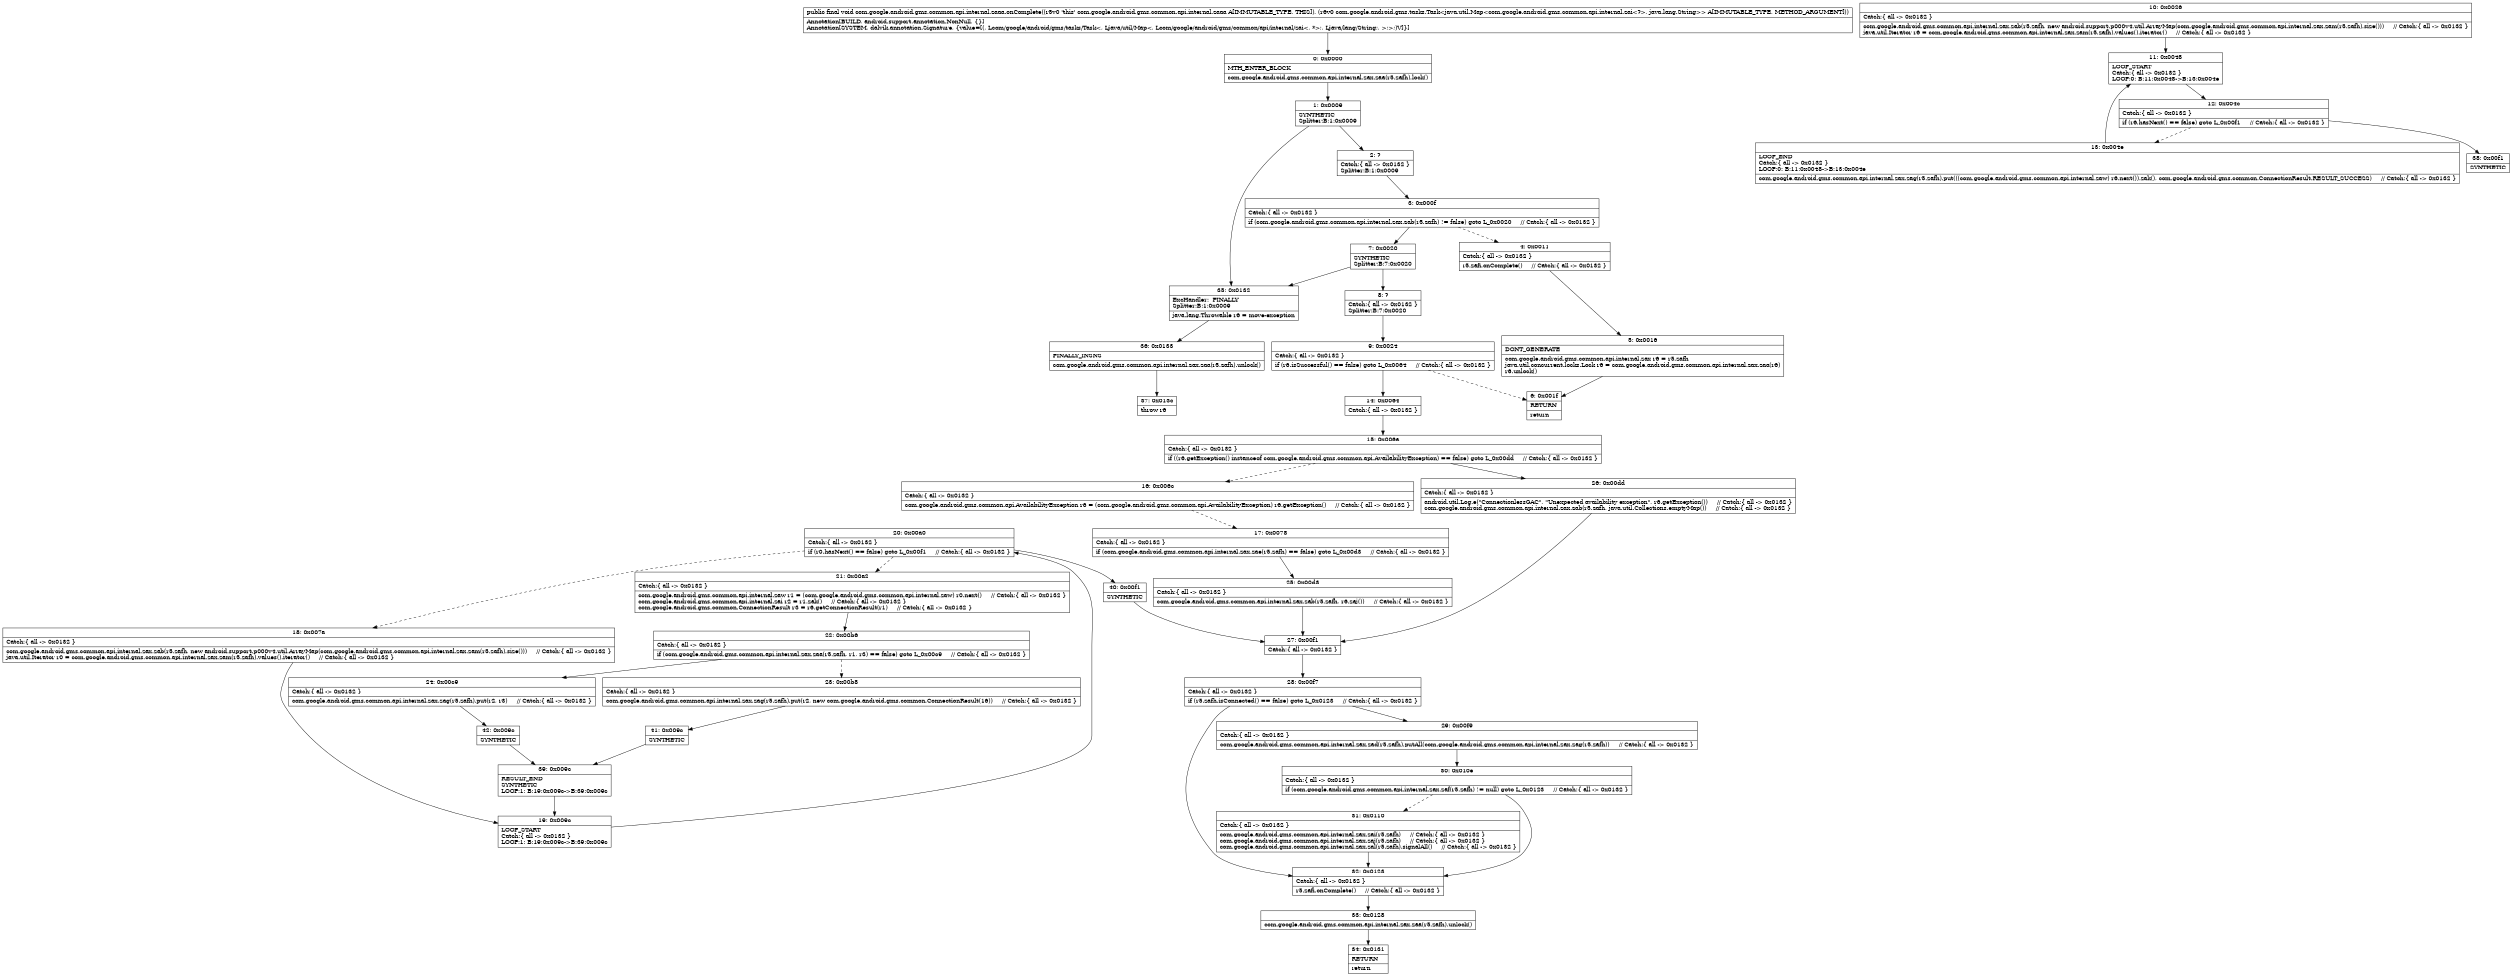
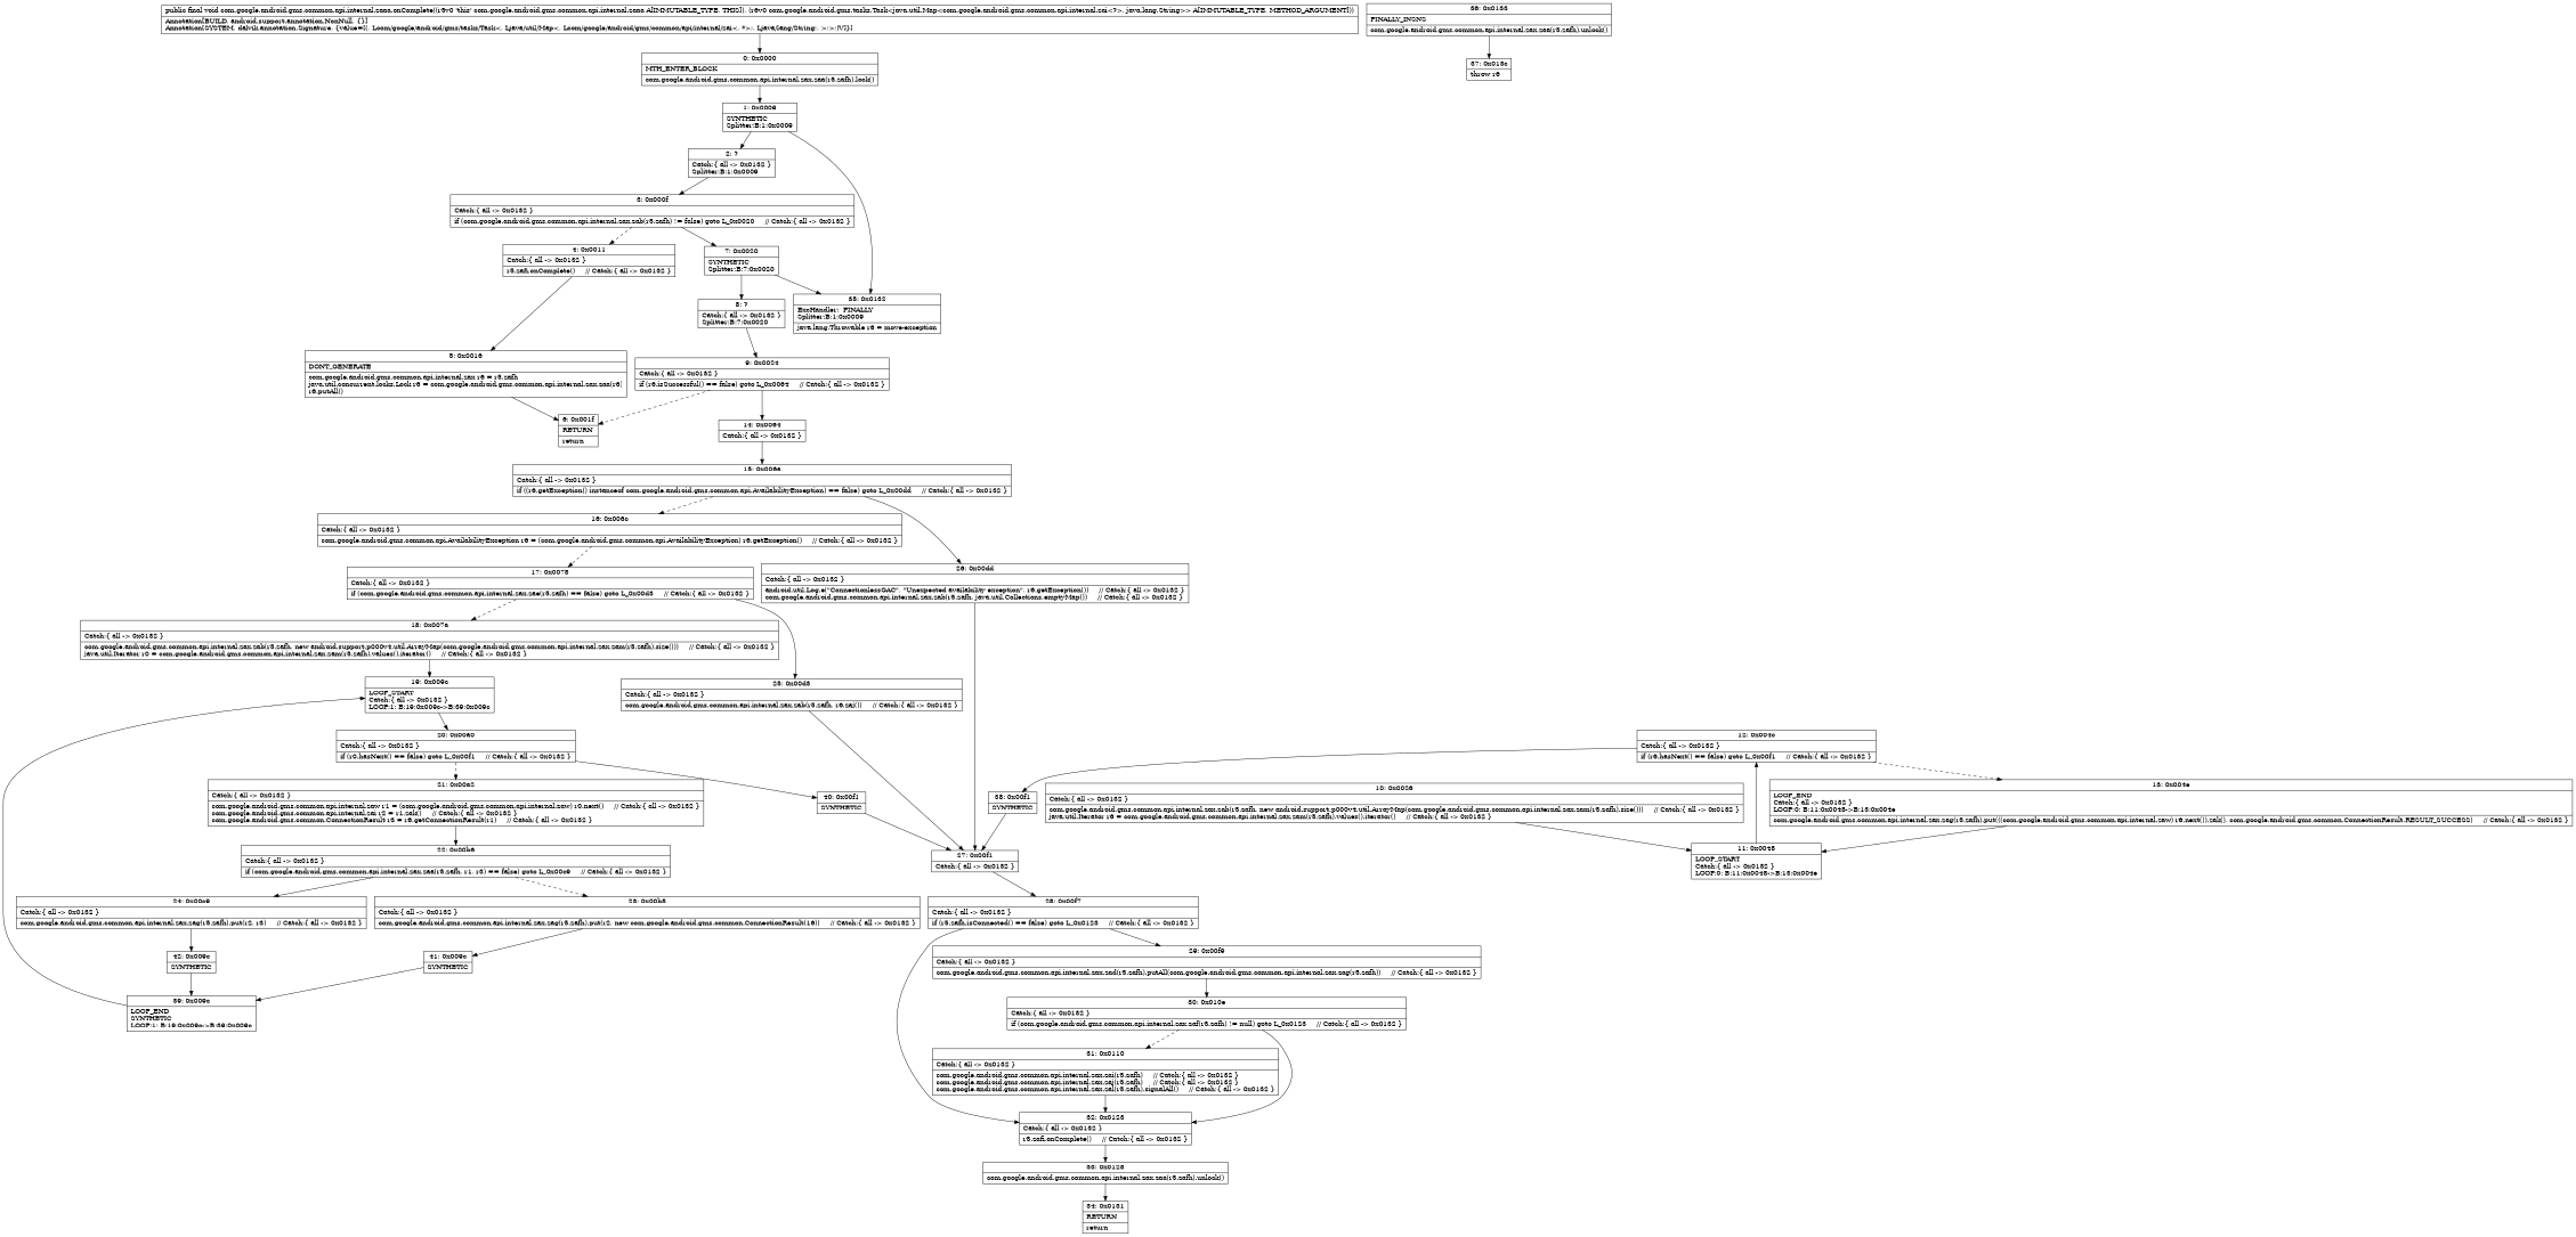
  digraph {
    node [shape=record]
    n1 [label="{0\:\ 0x0000|MTH_ENTER_BLOCK\l|com.google.android.gms.common.api.internal.zax.zaa(r5.zafh).lock()\l}"]
    n2 [label="{1\:\ 0x0009|SYNTHETIC\lSplitter:B:1:0x0009\l}"]
    n3 [label="{2\:\ ?|Catch:\{ all \-\> 0x0132 \}\lSplitter:B:1:0x0009\l}"]
    n4 [label="{35\:\ 0x0132|ExcHandler:  FINALLY\lSplitter:B:1:0x0009\l|java.lang.Throwable r6 = move\-exception\l}"]
    n5 [label="{3\:\ 0x000f|Catch:\{ all \-\> 0x0132 \}\l|if (com.google.android.gms.common.api.internal.zax.zab(r5.zafh) != false) goto L_0x0020     \/\/ Catch:\{ all \-\> 0x0132 \}\l}"]
    n6 [label="{36\:\ 0x0133|FINALLY_INSNS\l|com.google.android.gms.common.api.internal.zax.zaa(r5.zafh).unlock()\l}"]
    n7 [label="{4\:\ 0x0011|Catch:\{ all \-\> 0x0132 \}\l|r5.zafi.onComplete()     \/\/ Catch:\{ all \-\> 0x0132 \}\l}"]
    n8 [label="{7\:\ 0x0020|SYNTHETIC\lSplitter:B:7:0x0020\l}"]
-   n9 [label="{5\:\ 0x0016|DONT_GENERATE\l|com.google.android.gms.common.api.internal.zax r6 = r5.zafh\ljava.util.concurrent.locks.Lock r6 = com.google.android.gms.common.api.internal.zax.zaa(r6)\lr6.unlock()\l}"]
+   n9 [label="{5\:\ 0x0016|DONT_GENERATE\l|com.google.android.gms.common.api.internal.zax r6 = r5.zafh\ljava.util.concurrent.locks.Lock r6 = com.google.android.gms.common.api.internal.zax.zaa(r6)\lr6.putAll()\l}"]
    n10 [label="{8\:\ ?|Catch:\{ all \-\> 0x0132 \}\lSplitter:B:7:0x0020\l}"]
    n11 [label="{6\:\ 0x001f|RETURN\l|return\l}"]
    n12 [label="{9\:\ 0x0024|Catch:\{ all \-\> 0x0132 \}\l|if (r6.isSuccessful() == false) goto L_0x0064     \/\/ Catch:\{ all \-\> 0x0132 \}\l}"]
    n13 [label="{14\:\ 0x0064|Catch:\{ all \-\> 0x0132 \}\l}"]
    n14 [label="{10\:\ 0x0026|Catch:\{ all \-\> 0x0132 \}\l|com.google.android.gms.common.api.internal.zax.zab(r5.zafh, new android.support.p000v4.util.ArrayMap(com.google.android.gms.common.api.internal.zax.zam(r5.zafh).size()))     \/\/ Catch:\{ all \-\> 0x0132 \}\ljava.util.Iterator r6 = com.google.android.gms.common.api.internal.zax.zam(r5.zafh).values().iterator()     \/\/ Catch:\{ all \-\> 0x0132 \}\l}"]
    n15 [label="{11\:\ 0x0048|LOOP_START\lCatch:\{ all \-\> 0x0132 \}\lLOOP:0: B:11:0x0048\-\>B:13:0x004e\l}"]
    n16 [label="{15\:\ 0x006a|Catch:\{ all \-\> 0x0132 \}\l|if ((r6.getException() instanceof com.google.android.gms.common.api.AvailabilityException) == false) goto L_0x00dd     \/\/ Catch:\{ all \-\> 0x0132 \}\l}"]
    n17 [label="{12\:\ 0x004c|Catch:\{ all \-\> 0x0132 \}\l|if (r6.hasNext() == false) goto L_0x00f1     \/\/ Catch:\{ all \-\> 0x0132 \}\l}"]
    n18 [label="{13\:\ 0x004e|LOOP_END\lCatch:\{ all \-\> 0x0132 \}\lLOOP:0: B:11:0x0048\-\>B:13:0x004e\l|com.google.android.gms.common.api.internal.zax.zag(r5.zafh).put(((com.google.android.gms.common.api.internal.zaw) r6.next()).zak(), com.google.android.gms.common.ConnectionResult.RESULT_SUCCESS)     \/\/ Catch:\{ all \-\> 0x0132 \}\l}"]
    n19 [label="{38\:\ 0x00f1|SYNTHETIC\l}"]
    n20 [label="{27\:\ 0x00f1|Catch:\{ all \-\> 0x0132 \}\l}"]
    n21 [label="{16\:\ 0x006c|Catch:\{ all \-\> 0x0132 \}\l|com.google.android.gms.common.api.AvailabilityException r6 = (com.google.android.gms.common.api.AvailabilityException) r6.getException()     \/\/ Catch:\{ all \-\> 0x0132 \}\l}"]
    n22 [label="{26\:\ 0x00dd|Catch:\{ all \-\> 0x0132 \}\l|android.util.Log.e(\"ConnectionlessGAC\", \"Unexpected availability exception\", r6.getException())     \/\/ Catch:\{ all \-\> 0x0132 \}\lcom.google.android.gms.common.api.internal.zax.zab(r5.zafh, java.util.Collections.emptyMap())     \/\/ Catch:\{ all \-\> 0x0132 \}\l}"]
    n23 [label="{17\:\ 0x0078|Catch:\{ all \-\> 0x0132 \}\l|if (com.google.android.gms.common.api.internal.zax.zae(r5.zafh) == false) goto L_0x00d3     \/\/ Catch:\{ all \-\> 0x0132 \}\l}"]
    n24 [label="{18\:\ 0x007a|Catch:\{ all \-\> 0x0132 \}\l|com.google.android.gms.common.api.internal.zax.zab(r5.zafh, new android.support.p000v4.util.ArrayMap(com.google.android.gms.common.api.internal.zax.zam(r5.zafh).size()))     \/\/ Catch:\{ all \-\> 0x0132 \}\ljava.util.Iterator r0 = com.google.android.gms.common.api.internal.zax.zam(r5.zafh).values().iterator()     \/\/ Catch:\{ all \-\> 0x0132 \}\l}"]
    n25 [label="{25\:\ 0x00d3|Catch:\{ all \-\> 0x0132 \}\l|com.google.android.gms.common.api.internal.zax.zab(r5.zafh, r6.zaj())     \/\/ Catch:\{ all \-\> 0x0132 \}\l}"]
    n26 [label="{19\:\ 0x009c|LOOP_START\lCatch:\{ all \-\> 0x0132 \}\lLOOP:1: B:19:0x009c\-\>B:39:0x009c\l}"]
    n27 [label="{20\:\ 0x00a0|Catch:\{ all \-\> 0x0132 \}\l|if (r0.hasNext() == false) goto L_0x00f1     \/\/ Catch:\{ all \-\> 0x0132 \}\l}"]
    n28 [label="{21\:\ 0x00a2|Catch:\{ all \-\> 0x0132 \}\l|com.google.android.gms.common.api.internal.zaw r1 = (com.google.android.gms.common.api.internal.zaw) r0.next()     \/\/ Catch:\{ all \-\> 0x0132 \}\lcom.google.android.gms.common.api.internal.zai r2 = r1.zak()     \/\/ Catch:\{ all \-\> 0x0132 \}\lcom.google.android.gms.common.ConnectionResult r3 = r6.getConnectionResult(r1)     \/\/ Catch:\{ all \-\> 0x0132 \}\l}"]
    n29 [label="{40\:\ 0x00f1|SYNTHETIC\l}"]
    n30 [label="{22\:\ 0x00b6|Catch:\{ all \-\> 0x0132 \}\l|if (com.google.android.gms.common.api.internal.zax.zaa(r5.zafh, r1, r3) == false) goto L_0x00c9     \/\/ Catch:\{ all \-\> 0x0132 \}\l}"]
    n31 [label="{23\:\ 0x00b8|Catch:\{ all \-\> 0x0132 \}\l|com.google.android.gms.common.api.internal.zax.zag(r5.zafh).put(r2, new com.google.android.gms.common.ConnectionResult(16))     \/\/ Catch:\{ all \-\> 0x0132 \}\l}"]
    n32 [label="{24\:\ 0x00c9|Catch:\{ all \-\> 0x0132 \}\l|com.google.android.gms.common.api.internal.zax.zag(r5.zafh).put(r2, r3)     \/\/ Catch:\{ all \-\> 0x0132 \}\l}"]
    n33 [label="{41\:\ 0x009c|SYNTHETIC\l}"]
    n34 [label="{42\:\ 0x009c|SYNTHETIC\l}"]
-   n35 [label="{39\:\ 0x009c|RESULT_END\lSYNTHETIC\lLOOP:1: B:19:0x009c\-\>B:39:0x009c\l}"]
+   n35 [label="{39\:\ 0x009c|LOOP_END\lSYNTHETIC\lLOOP:1: B:19:0x009c\-\>B:39:0x009c\l}"]
    n36 [label="{28\:\ 0x00f7|Catch:\{ all \-\> 0x0132 \}\l|if (r5.zafh.isConnected() == false) goto L_0x0123     \/\/ Catch:\{ all \-\> 0x0132 \}\l}"]
    n37 [label="{29\:\ 0x00f9|Catch:\{ all \-\> 0x0132 \}\l|com.google.android.gms.common.api.internal.zax.zad(r5.zafh).putAll(com.google.android.gms.common.api.internal.zax.zag(r5.zafh))     \/\/ Catch:\{ all \-\> 0x0132 \}\l}"]
    n38 [label="{32\:\ 0x0123|Catch:\{ all \-\> 0x0132 \}\l|r5.zafi.onComplete()     \/\/ Catch:\{ all \-\> 0x0132 \}\l}"]
    n39 [label="{30\:\ 0x010e|Catch:\{ all \-\> 0x0132 \}\l|if (com.google.android.gms.common.api.internal.zax.zaf(r5.zafh) != null) goto L_0x0123     \/\/ Catch:\{ all \-\> 0x0132 \}\l}"]
    n40 [label="{33\:\ 0x0128|com.google.android.gms.common.api.internal.zax.zaa(r5.zafh).unlock()\l}"]
    n41 [label="{31\:\ 0x0110|Catch:\{ all \-\> 0x0132 \}\l|com.google.android.gms.common.api.internal.zax.zai(r5.zafh)     \/\/ Catch:\{ all \-\> 0x0132 \}\lcom.google.android.gms.common.api.internal.zax.zaj(r5.zafh)     \/\/ Catch:\{ all \-\> 0x0132 \}\lcom.google.android.gms.common.api.internal.zax.zal(r5.zafh).signalAll()     \/\/ Catch:\{ all \-\> 0x0132 \}\l}"]
    n42 [label="{34\:\ 0x0131|RETURN\l|return\l}"]
    n43 [label="{37\:\ 0x013c|throw r6\l}"]
    n44 [label="{public final void com.google.android.gms.common.api.internal.zaaa.onComplete((r5v0 'this' com.google.android.gms.common.api.internal.zaaa A[IMMUTABLE_TYPE, THIS]), (r6v0 com.google.android.gms.tasks.Task\<java.util.Map\<com.google.android.gms.common.api.internal.zai\<?\>, java.lang.String\>\> A[IMMUTABLE_TYPE, METHOD_ARGUMENT]))  | Annotation[BUILD, android.support.annotation.NonNull, \{\}]\lAnnotation[SYSTEM, dalvik.annotation.Signature, \{value=[(, Lcom\/google\/android\/gms\/tasks\/Task\<, Ljava\/util\/Map\<, Lcom\/google\/android\/gms\/common\/api\/internal\/zai\<, *\>;, Ljava\/lang\/String;, \>;\>;)V]\}]\l}"]
    n1 -> n2
    n2 -> n3
    n2 -> n4
    n3 -> n5
-   n4 -> n6
    n5 -> n7 [style=dashed]
    n5 -> n8
    n6 -> n43
    n7 -> n9
    n8 -> n4
    n8 -> n10
    n9 -> n11
    n10 -> n12
    n12 -> n11 [style=dashed]
    n12 -> n13
    n13 -> n16
    n14 -> n15
    n15 -> n17
    n16 -> n21 [style=dashed]
    n16 -> n22
    n17 -> n18 [style=dashed]
    n17 -> n19
    n18 -> n15
+   n19 -> n20
    n20 -> n36
    n21 -> n23 [style=dashed]
    n22 -> n20
-   n27 -> n24 [style=dashed]
+   n23 -> n24 [style=dashed]
    n23 -> n25
    n24 -> n26
    n25 -> n20
    n26 -> n27
    n27 -> n28 [style=dashed]
    n27 -> n29
    n28 -> n30
    n29 -> n20
    n30 -> n31 [style=dashed]
    n30 -> n32
    n31 -> n33
    n32 -> n34
    n33 -> n35
    n34 -> n35
    n35 -> n26
    n36 -> n37 [style=solid]
    n36 -> n38
    n37 -> n39
    n38 -> n40
    n39 -> n38
    n39 -> n41 [style=dashed]
    n40 -> n42
    n41 -> n38
    n44 -> n1
  }
